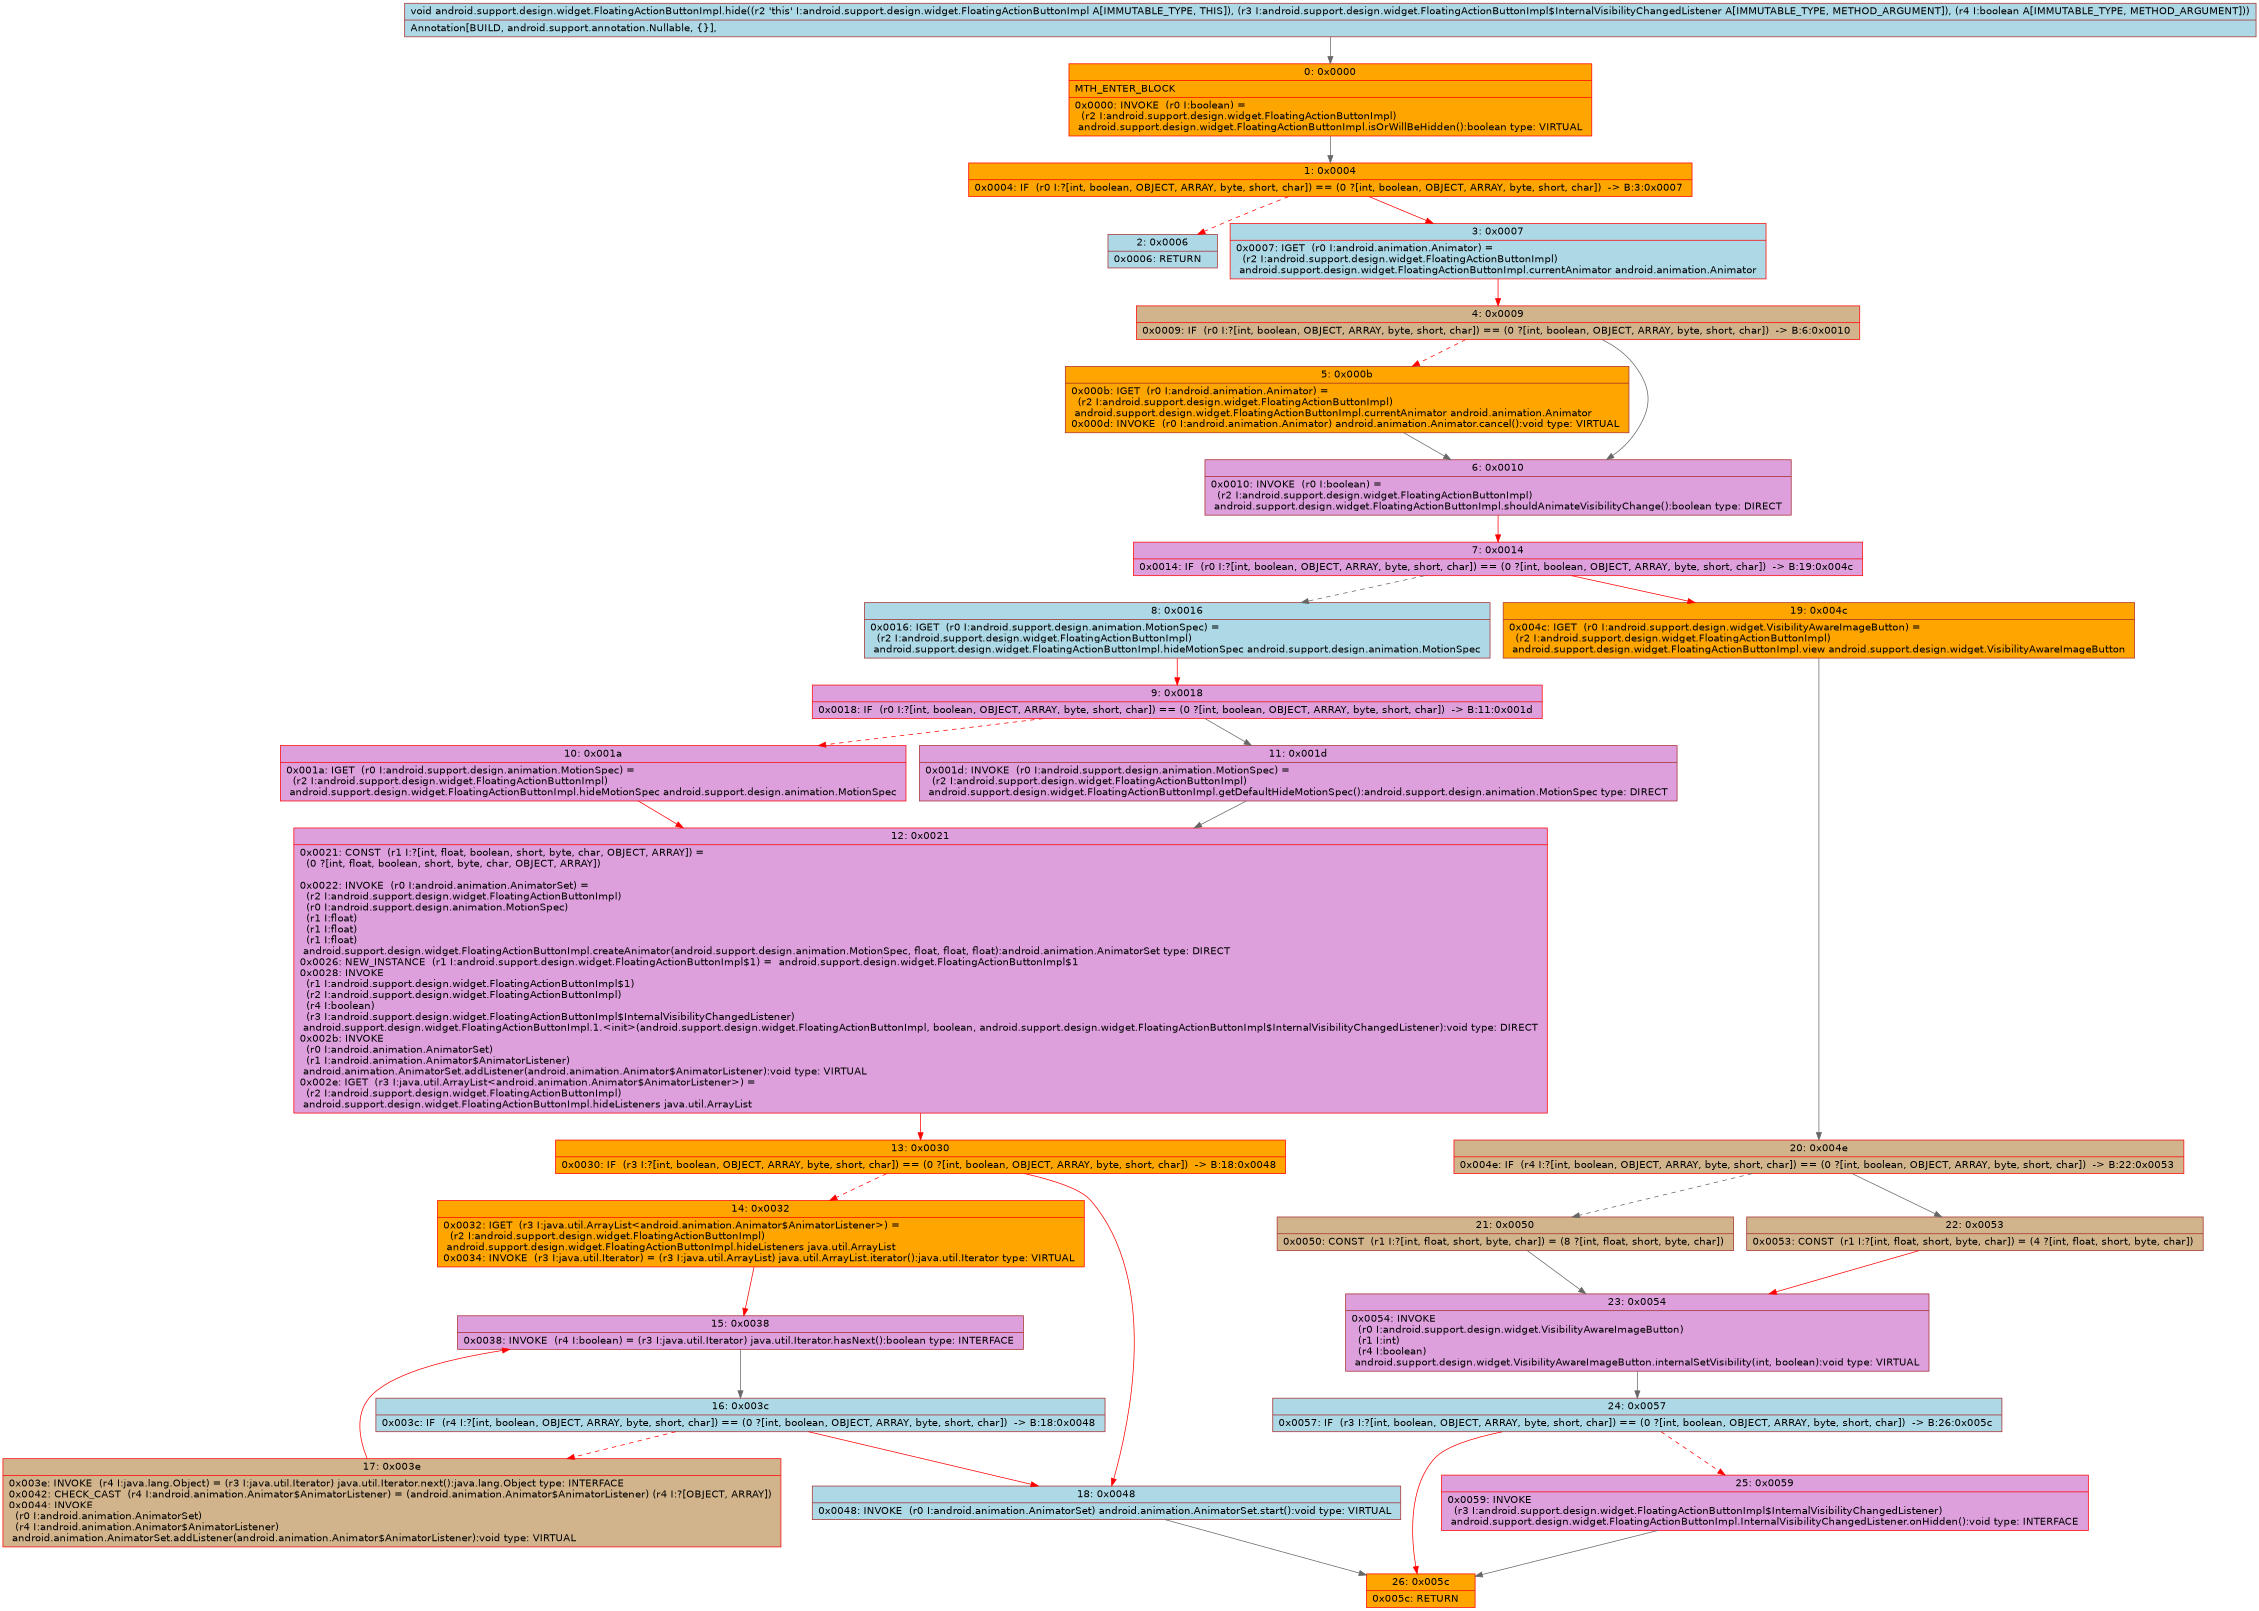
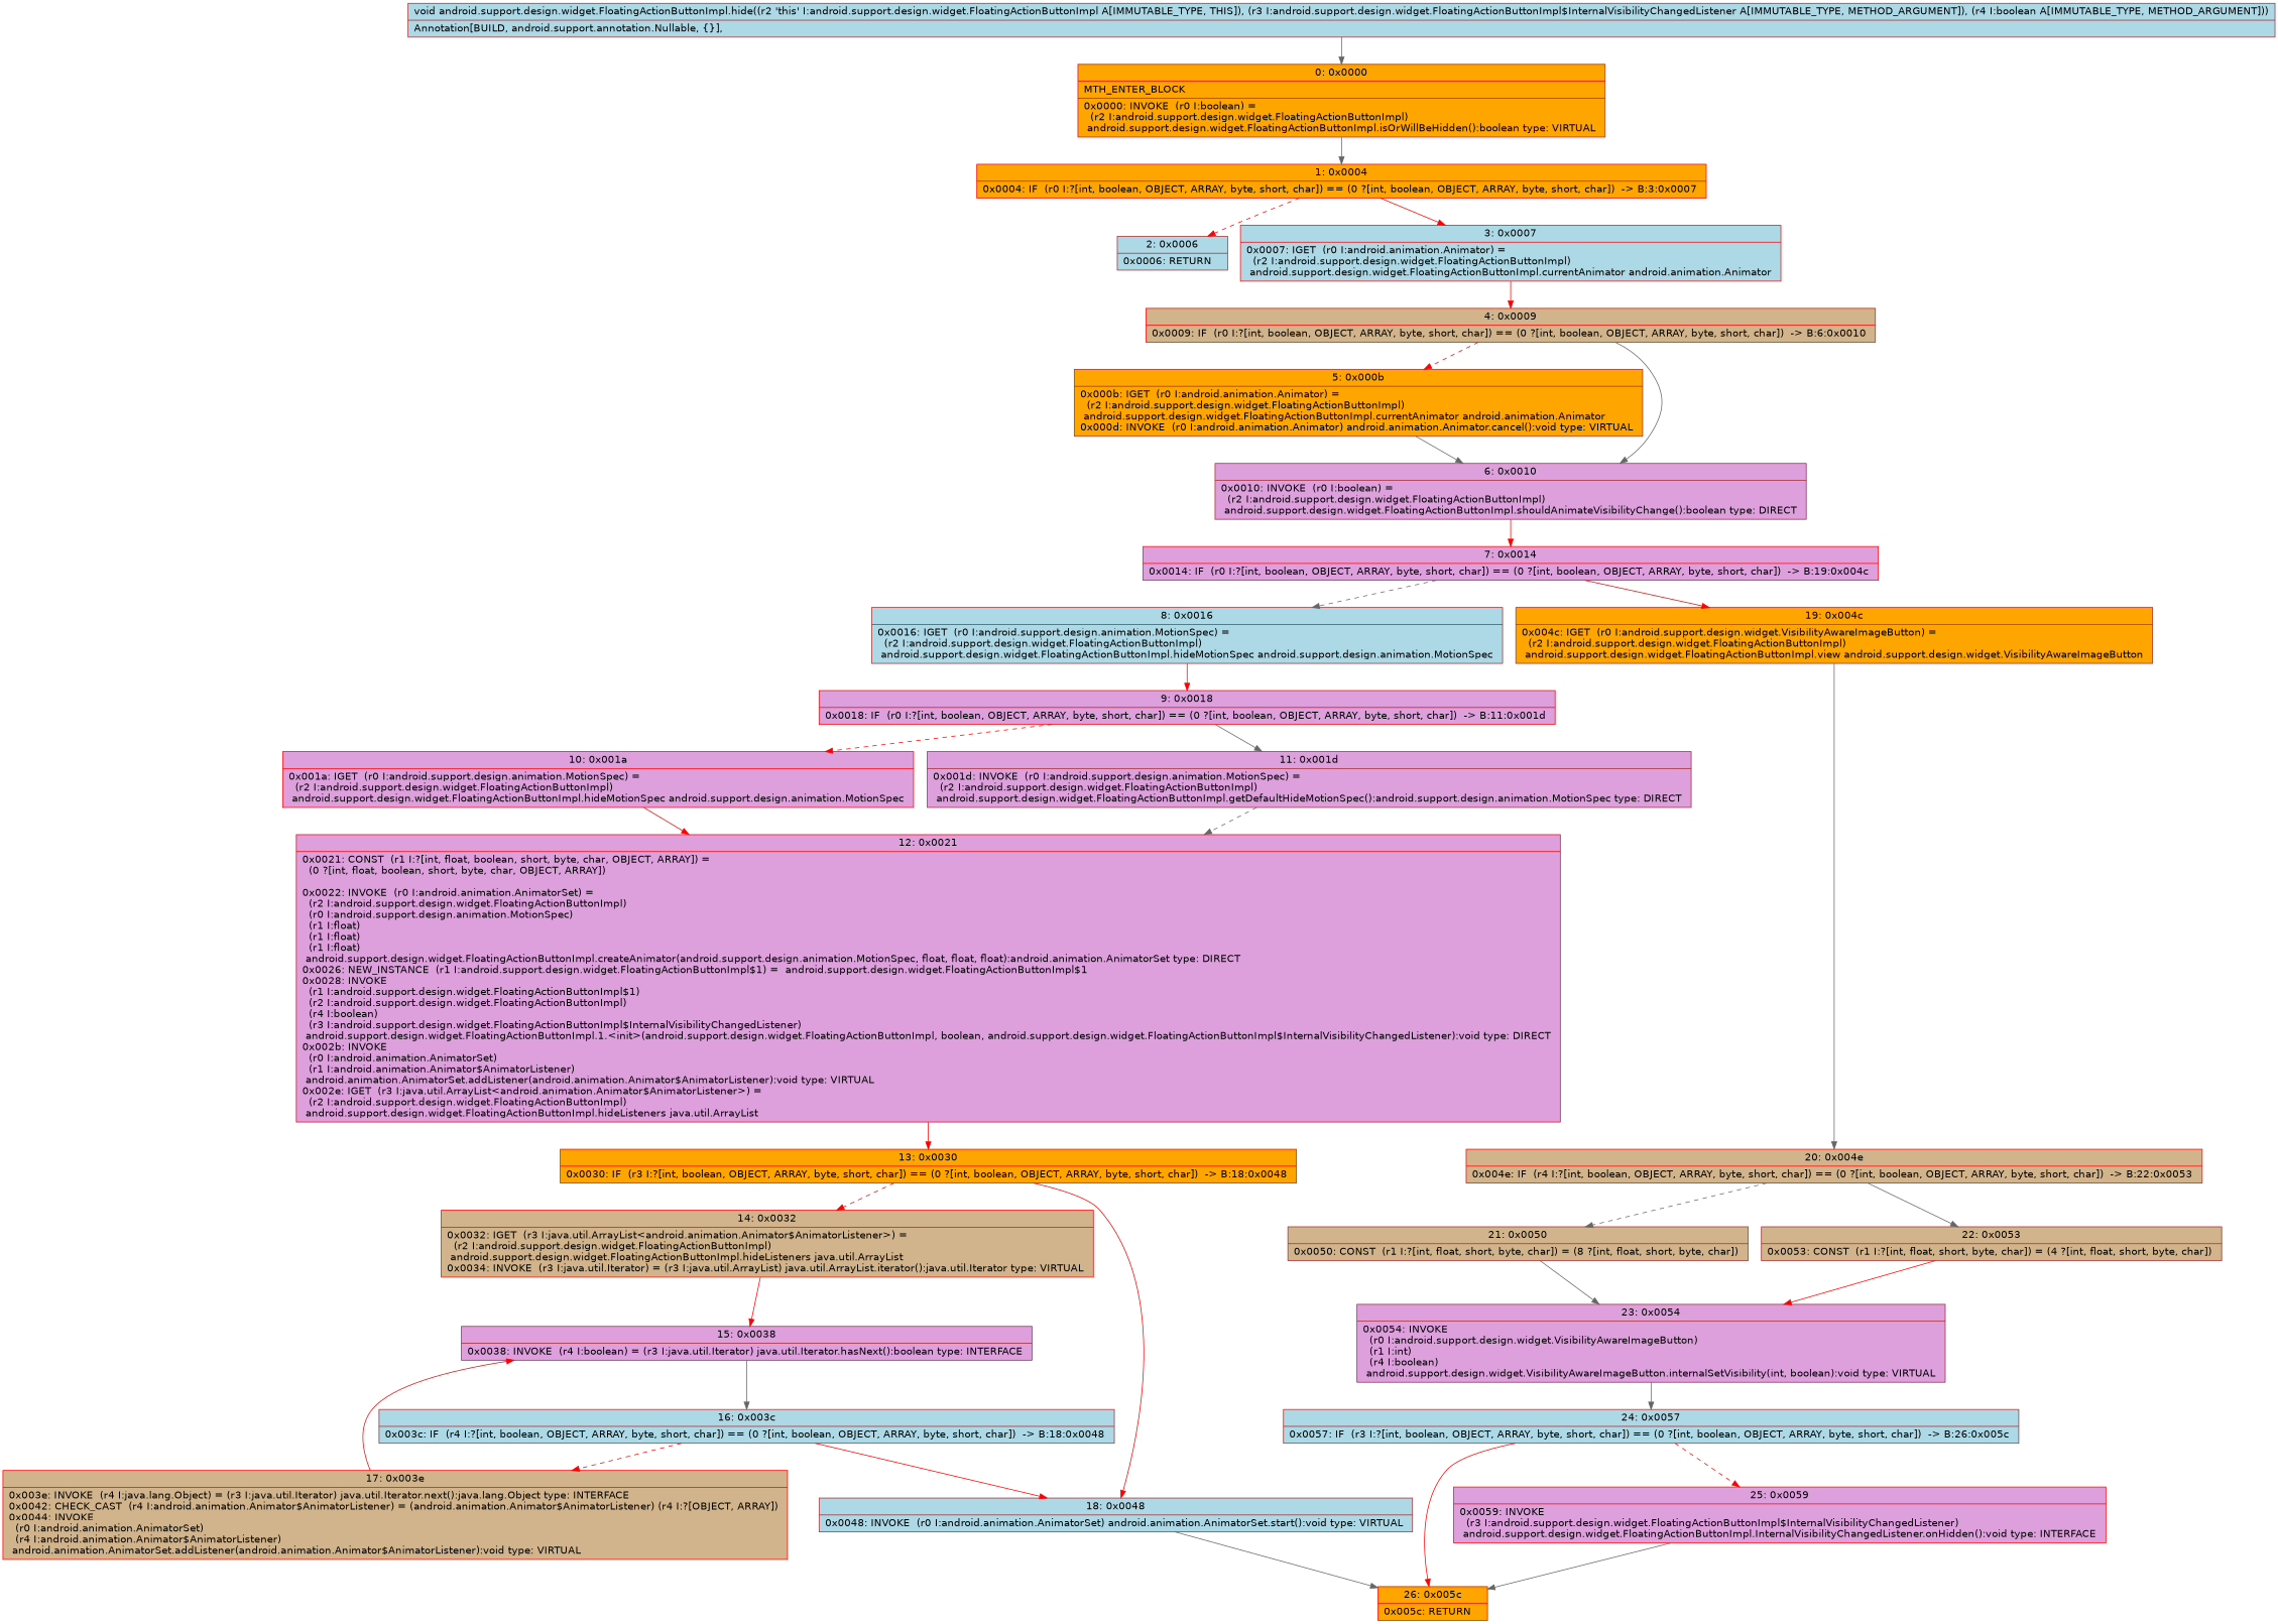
  digraph {
    fontname="DejaVu Sans"
    node [color=red fillcolor=plum fontname="DejaVu Sans" shape=record style=filled]
    edge [color=red fontname="DejaVu Sans"]
    n1 [fillcolor=orange label="{0\:\ 0x0000|MTH_ENTER_BLOCK\l|0x0000: INVOKE  (r0 I:boolean) = \l  (r2 I:android.support.design.widget.FloatingActionButtonImpl)\l android.support.design.widget.FloatingActionButtonImpl.isOrWillBeHidden():boolean type: VIRTUAL \l}"]
    n2 [fillcolor=orange label="{1\:\ 0x0004|0x0004: IF  (r0 I:?[int, boolean, OBJECT, ARRAY, byte, short, char]) == (0 ?[int, boolean, OBJECT, ARRAY, byte, short, char])  \-\> B:3:0x0007 \l}"]
    n3 [color=brown fillcolor=lightblue label="{2\:\ 0x0006|0x0006: RETURN   \l}"]
    n4 [fillcolor=lightblue label="{3\:\ 0x0007|0x0007: IGET  (r0 I:android.animation.Animator) = \l  (r2 I:android.support.design.widget.FloatingActionButtonImpl)\l android.support.design.widget.FloatingActionButtonImpl.currentAnimator android.animation.Animator \l}"]
    n5 [fillcolor=tan label="{4\:\ 0x0009|0x0009: IF  (r0 I:?[int, boolean, OBJECT, ARRAY, byte, short, char]) == (0 ?[int, boolean, OBJECT, ARRAY, byte, short, char])  \-\> B:6:0x0010 \l}"]
    n6 [color=brown fillcolor=orange label="{5\:\ 0x000b|0x000b: IGET  (r0 I:android.animation.Animator) = \l  (r2 I:android.support.design.widget.FloatingActionButtonImpl)\l android.support.design.widget.FloatingActionButtonImpl.currentAnimator android.animation.Animator \l0x000d: INVOKE  (r0 I:android.animation.Animator) android.animation.Animator.cancel():void type: VIRTUAL \l}"]
    n7 [color=brown label="{6\:\ 0x0010|0x0010: INVOKE  (r0 I:boolean) = \l  (r2 I:android.support.design.widget.FloatingActionButtonImpl)\l android.support.design.widget.FloatingActionButtonImpl.shouldAnimateVisibilityChange():boolean type: DIRECT \l}"]
    n8 [label="{7\:\ 0x0014|0x0014: IF  (r0 I:?[int, boolean, OBJECT, ARRAY, byte, short, char]) == (0 ?[int, boolean, OBJECT, ARRAY, byte, short, char])  \-\> B:19:0x004c \l}"]
    n9 [color=brown fillcolor=lightblue label="{8\:\ 0x0016|0x0016: IGET  (r0 I:android.support.design.animation.MotionSpec) = \l  (r2 I:android.support.design.widget.FloatingActionButtonImpl)\l android.support.design.widget.FloatingActionButtonImpl.hideMotionSpec android.support.design.animation.MotionSpec \l}"]
    n10 [color=brown fillcolor=orange label="{19\:\ 0x004c|0x004c: IGET  (r0 I:android.support.design.widget.VisibilityAwareImageButton) = \l  (r2 I:android.support.design.widget.FloatingActionButtonImpl)\l android.support.design.widget.FloatingActionButtonImpl.view android.support.design.widget.VisibilityAwareImageButton \l}"]
    n11 [label="{9\:\ 0x0018|0x0018: IF  (r0 I:?[int, boolean, OBJECT, ARRAY, byte, short, char]) == (0 ?[int, boolean, OBJECT, ARRAY, byte, short, char])  \-\> B:11:0x001d \l}"]
    n12 [fillcolor=tan label="{20\:\ 0x004e|0x004e: IF  (r4 I:?[int, boolean, OBJECT, ARRAY, byte, short, char]) == (0 ?[int, boolean, OBJECT, ARRAY, byte, short, char])  \-\> B:22:0x0053 \l}"]
    n13 [label="{10\:\ 0x001a|0x001a: IGET  (r0 I:android.support.design.animation.MotionSpec) = \l  (r2 I:android.support.design.widget.FloatingActionButtonImpl)\l android.support.design.widget.FloatingActionButtonImpl.hideMotionSpec android.support.design.animation.MotionSpec \l}"]
    n14 [color=brown label="{11\:\ 0x001d|0x001d: INVOKE  (r0 I:android.support.design.animation.MotionSpec) = \l  (r2 I:android.support.design.widget.FloatingActionButtonImpl)\l android.support.design.widget.FloatingActionButtonImpl.getDefaultHideMotionSpec():android.support.design.animation.MotionSpec type: DIRECT \l}"]
    n15 [label="{12\:\ 0x0021|0x0021: CONST  (r1 I:?[int, float, boolean, short, byte, char, OBJECT, ARRAY]) = \l  (0 ?[int, float, boolean, short, byte, char, OBJECT, ARRAY])\l \l0x0022: INVOKE  (r0 I:android.animation.AnimatorSet) = \l  (r2 I:android.support.design.widget.FloatingActionButtonImpl)\l  (r0 I:android.support.design.animation.MotionSpec)\l  (r1 I:float)\l  (r1 I:float)\l  (r1 I:float)\l android.support.design.widget.FloatingActionButtonImpl.createAnimator(android.support.design.animation.MotionSpec, float, float, float):android.animation.AnimatorSet type: DIRECT \l0x0026: NEW_INSTANCE  (r1 I:android.support.design.widget.FloatingActionButtonImpl$1) =  android.support.design.widget.FloatingActionButtonImpl$1 \l0x0028: INVOKE  \l  (r1 I:android.support.design.widget.FloatingActionButtonImpl$1)\l  (r2 I:android.support.design.widget.FloatingActionButtonImpl)\l  (r4 I:boolean)\l  (r3 I:android.support.design.widget.FloatingActionButtonImpl$InternalVisibilityChangedListener)\l android.support.design.widget.FloatingActionButtonImpl.1.\<init\>(android.support.design.widget.FloatingActionButtonImpl, boolean, android.support.design.widget.FloatingActionButtonImpl$InternalVisibilityChangedListener):void type: DIRECT \l0x002b: INVOKE  \l  (r0 I:android.animation.AnimatorSet)\l  (r1 I:android.animation.Animator$AnimatorListener)\l android.animation.AnimatorSet.addListener(android.animation.Animator$AnimatorListener):void type: VIRTUAL \l0x002e: IGET  (r3 I:java.util.ArrayList\<android.animation.Animator$AnimatorListener\>) = \l  (r2 I:android.support.design.widget.FloatingActionButtonImpl)\l android.support.design.widget.FloatingActionButtonImpl.hideListeners java.util.ArrayList \l}"]
    n16 [fillcolor=orange label="{13\:\ 0x0030|0x0030: IF  (r3 I:?[int, boolean, OBJECT, ARRAY, byte, short, char]) == (0 ?[int, boolean, OBJECT, ARRAY, byte, short, char])  \-\> B:18:0x0048 \l}"]
-   n17 [fillcolor=orange label="{14\:\ 0x0032|0x0032: IGET  (r3 I:java.util.ArrayList\<android.animation.Animator$AnimatorListener\>) = \l  (r2 I:android.support.design.widget.FloatingActionButtonImpl)\l android.support.design.widget.FloatingActionButtonImpl.hideListeners java.util.ArrayList \l0x0034: INVOKE  (r3 I:java.util.Iterator) = (r3 I:java.util.ArrayList) java.util.ArrayList.iterator():java.util.Iterator type: VIRTUAL \l}"]
+   n17 [fillcolor=tan label="{14\:\ 0x0032|0x0032: IGET  (r3 I:java.util.ArrayList\<android.animation.Animator$AnimatorListener\>) = \l  (r2 I:android.support.design.widget.FloatingActionButtonImpl)\l android.support.design.widget.FloatingActionButtonImpl.hideListeners java.util.ArrayList \l0x0034: INVOKE  (r3 I:java.util.Iterator) = (r3 I:java.util.ArrayList) java.util.ArrayList.iterator():java.util.Iterator type: VIRTUAL \l}"]
    n18 [color=brown fillcolor=lightblue label="{18\:\ 0x0048|0x0048: INVOKE  (r0 I:android.animation.AnimatorSet) android.animation.AnimatorSet.start():void type: VIRTUAL \l}"]
    n19 [color=brown label="{15\:\ 0x0038|0x0038: INVOKE  (r4 I:boolean) = (r3 I:java.util.Iterator) java.util.Iterator.hasNext():boolean type: INTERFACE \l}"]
    n20 [fillcolor=orange label="{26\:\ 0x005c|0x005c: RETURN   \l}"]
    n21 [color=brown fillcolor=lightblue label="{16\:\ 0x003c|0x003c: IF  (r4 I:?[int, boolean, OBJECT, ARRAY, byte, short, char]) == (0 ?[int, boolean, OBJECT, ARRAY, byte, short, char])  \-\> B:18:0x0048 \l}"]
    n22 [fillcolor=tan label="{17\:\ 0x003e|0x003e: INVOKE  (r4 I:java.lang.Object) = (r3 I:java.util.Iterator) java.util.Iterator.next():java.lang.Object type: INTERFACE \l0x0042: CHECK_CAST  (r4 I:android.animation.Animator$AnimatorListener) = (android.animation.Animator$AnimatorListener) (r4 I:?[OBJECT, ARRAY]) \l0x0044: INVOKE  \l  (r0 I:android.animation.AnimatorSet)\l  (r4 I:android.animation.Animator$AnimatorListener)\l android.animation.AnimatorSet.addListener(android.animation.Animator$AnimatorListener):void type: VIRTUAL \l}"]
    n23 [color=brown fillcolor=tan label="{21\:\ 0x0050|0x0050: CONST  (r1 I:?[int, float, short, byte, char]) = (8 ?[int, float, short, byte, char]) \l}"]
    n24 [color=brown fillcolor=tan label="{22\:\ 0x0053|0x0053: CONST  (r1 I:?[int, float, short, byte, char]) = (4 ?[int, float, short, byte, char]) \l}"]
    n25 [color=brown label="{23\:\ 0x0054|0x0054: INVOKE  \l  (r0 I:android.support.design.widget.VisibilityAwareImageButton)\l  (r1 I:int)\l  (r4 I:boolean)\l android.support.design.widget.VisibilityAwareImageButton.internalSetVisibility(int, boolean):void type: VIRTUAL \l}"]
    n26 [color=brown fillcolor=lightblue label="{24\:\ 0x0057|0x0057: IF  (r3 I:?[int, boolean, OBJECT, ARRAY, byte, short, char]) == (0 ?[int, boolean, OBJECT, ARRAY, byte, short, char])  \-\> B:26:0x005c \l}"]
    n27 [label="{25\:\ 0x0059|0x0059: INVOKE  \l  (r3 I:android.support.design.widget.FloatingActionButtonImpl$InternalVisibilityChangedListener)\l android.support.design.widget.FloatingActionButtonImpl.InternalVisibilityChangedListener.onHidden():void type: INTERFACE \l}"]
    n28 [color=brown fillcolor=lightblue label="{void android.support.design.widget.FloatingActionButtonImpl.hide((r2 'this' I:android.support.design.widget.FloatingActionButtonImpl A[IMMUTABLE_TYPE, THIS]), (r3 I:android.support.design.widget.FloatingActionButtonImpl$InternalVisibilityChangedListener A[IMMUTABLE_TYPE, METHOD_ARGUMENT]), (r4 I:boolean A[IMMUTABLE_TYPE, METHOD_ARGUMENT]))  | Annotation[BUILD, android.support.annotation.Nullable, \{\}], \l}"]
    n1 -> n2 [color=gray40]
    n2 -> n3 [style=dashed]
    n2 -> n4
    n4 -> n5
    n5 -> n6 [style=dashed]
    n5 -> n7 [color=gray40]
    n6 -> n7 [color=gray40]
    n7 -> n8
    n8 -> n9 [color=gray40 style=dashed]
    n8 -> n10
    n9 -> n11
    n10 -> n12 [color=gray40]
    n11 -> n13 [style=dashed]
    n11 -> n14 [color=gray40]
    n12 -> n23 [color=gray40 style=dashed]
    n12 -> n24 [color=gray40]
    n13 -> n15
-   n14 -> n15 [color=gray40]
+   n14 -> n15 [color=gray40 style=dashed]
    n15 -> n16
    n16 -> n17 [style=dashed]
    n16 -> n18
    n17 -> n19
    n18 -> n20 [color=gray40]
    n19 -> n21 [color=gray40]
    n21 -> n18
    n21 -> n22 [style=dashed]
    n22 -> n19
    n23 -> n25 [color=gray40]
    n24 -> n25
    n25 -> n26 [color=gray40]
    n26 -> n20
    n26 -> n27 [style=dashed]
    n27 -> n20 [color=gray40]
    n28 -> n1 [color=gray40]
  }
